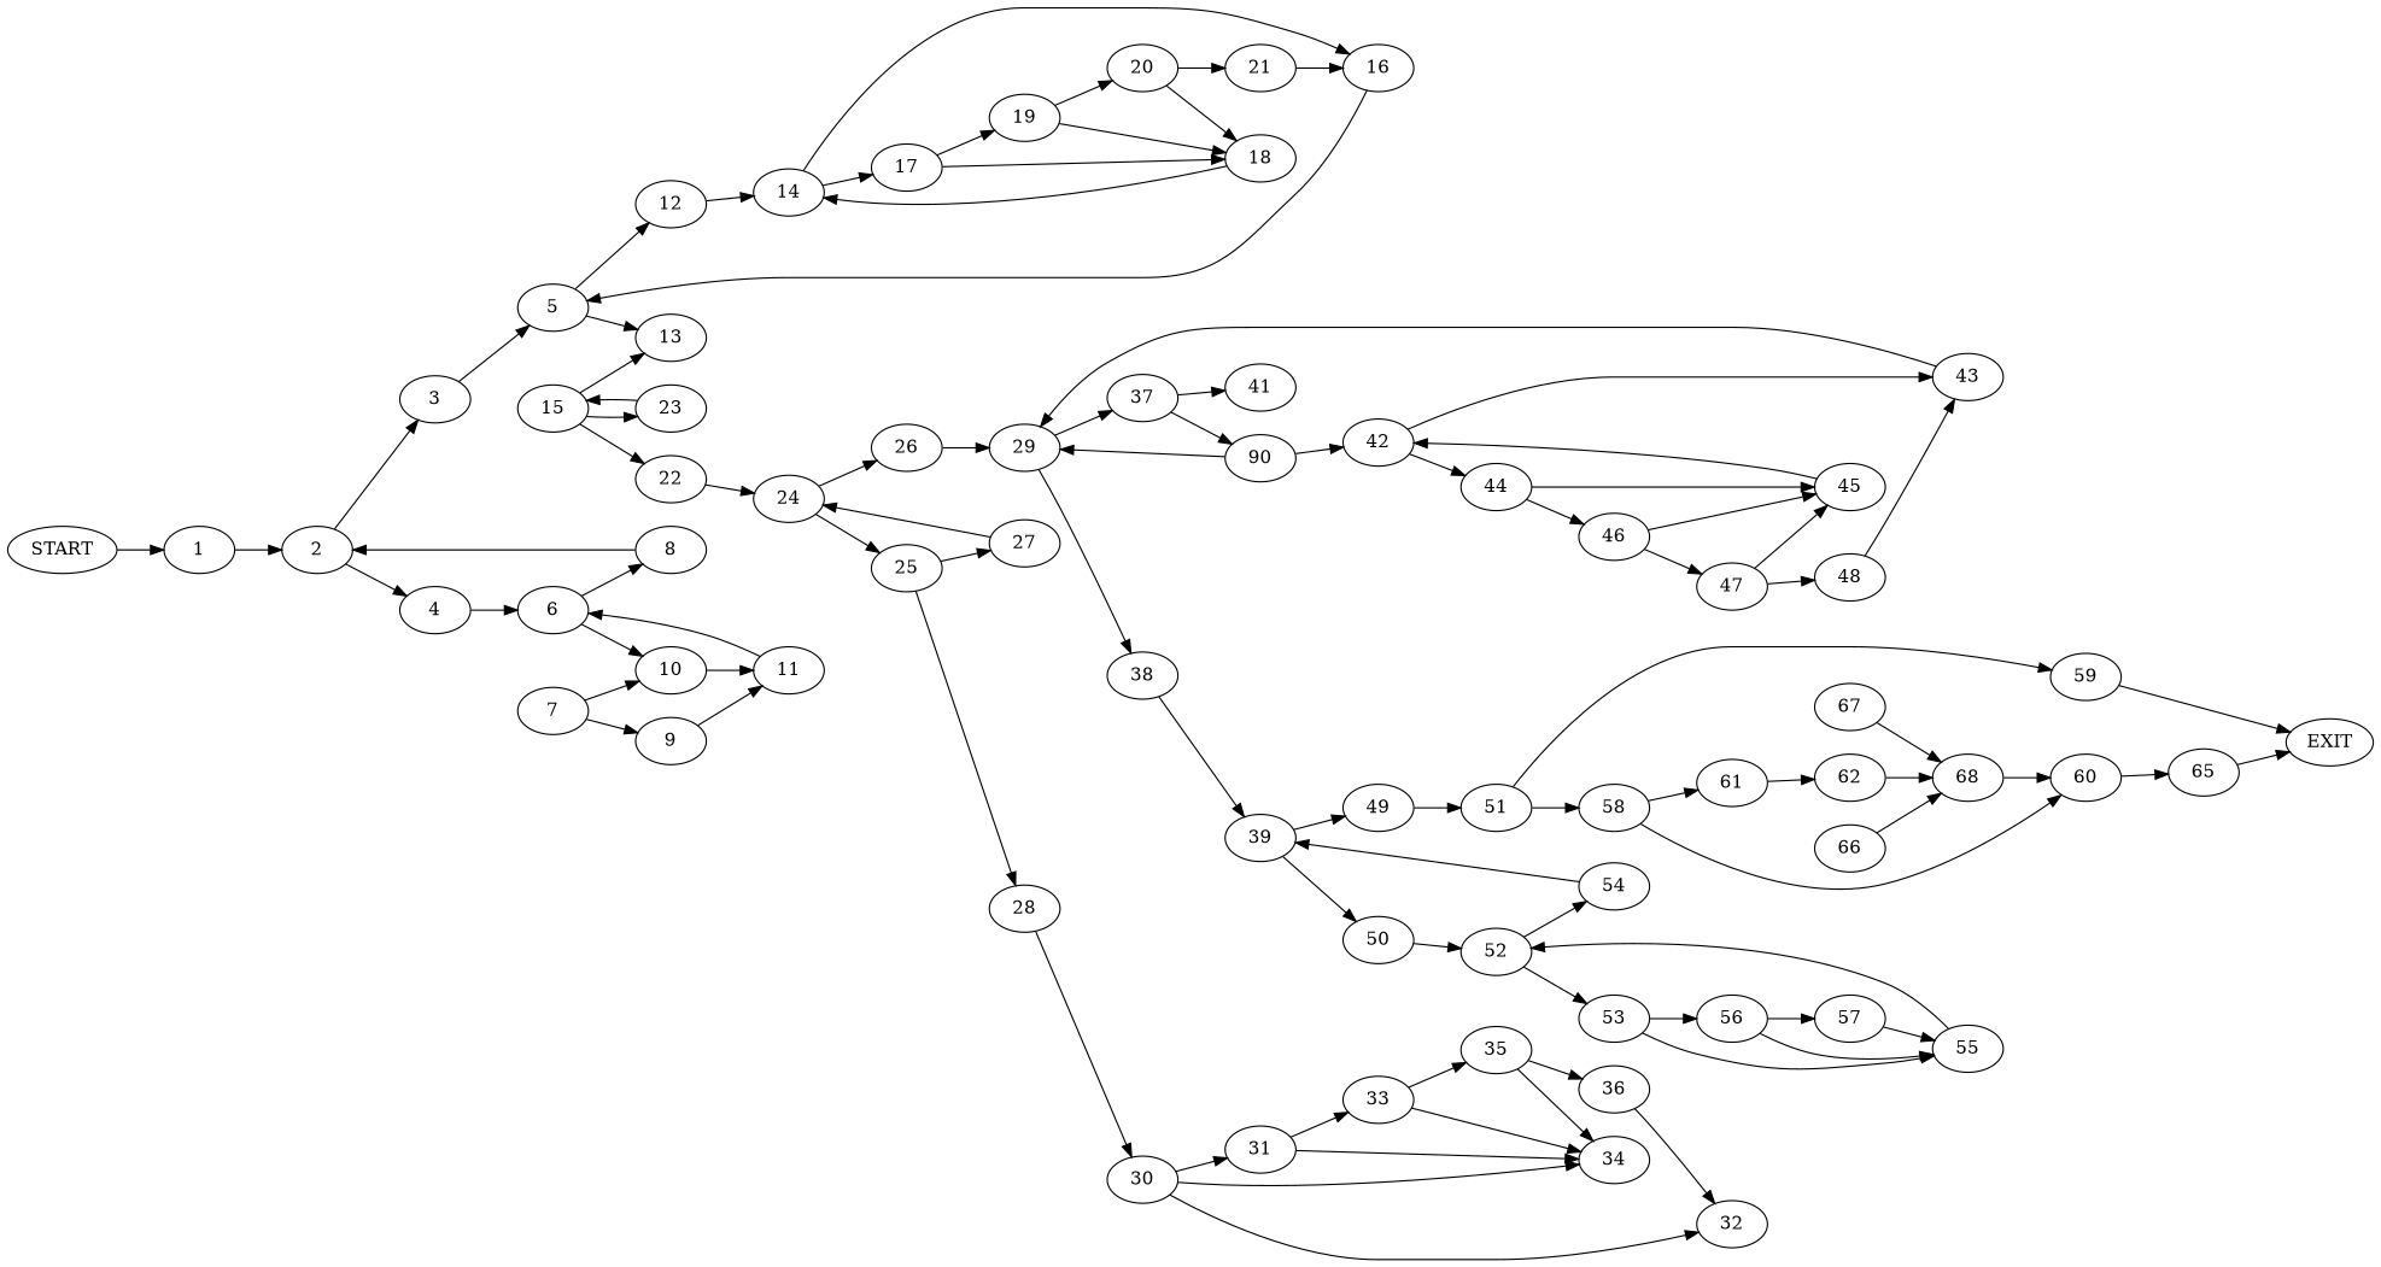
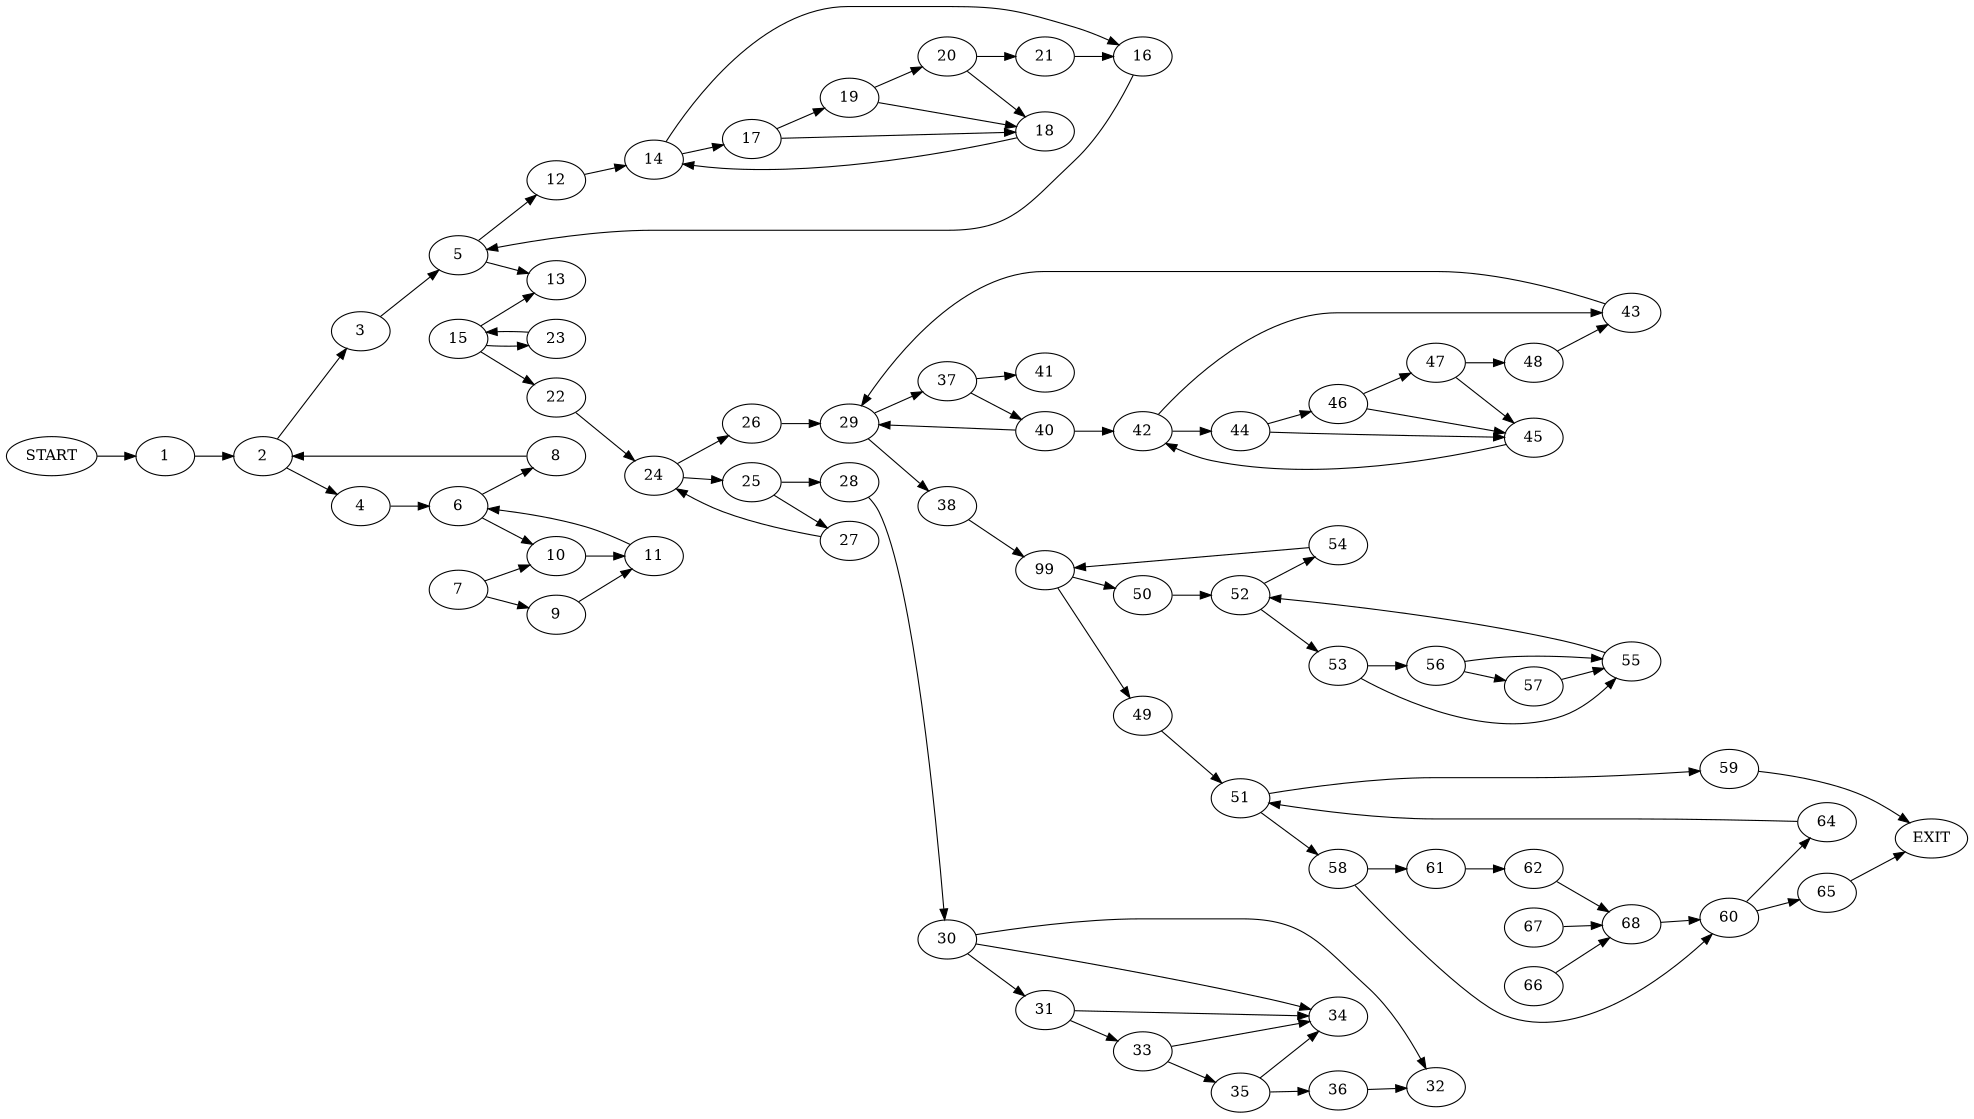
  digraph {
    rankdir=LR
    n1 [label=START]
    1
    2
    n4 [label=EXIT]
    3
    4
    5
    6
    12
    13
    8
    10
    14
    7
    9
    11
    16
    17
    15
    22
    23
    18
    19
    24
    20
    21
    25
    26
    27
    28
    29
    30
    37
    38
    31
    32
    34
-   40 [label=90]
+   40
    41
-   39
+   39 [label=99]
    33
    35
    36
    42
    49
    50
    51
    52
    43
    44
    45
    46
    47
    48
    58
    59
    53
    54
    60
    61
    55
    56
    57
+   64
    65
    62
    68
    66
    67
    n1 -> 1
    1 -> 2
    2 -> 3
    2 -> 4
    3 -> 5
    4 -> 6
    5 -> 12
    5 -> 13
    6 -> 8
    6 -> 10
    12 -> 14
    8 -> 2
    10 -> 11
    14 -> 16
    14 -> 17
    7 -> 10
    7 -> 9
    9 -> 11
    11 -> 6
    16 -> 5
    17 -> 18
    17 -> 19
    15 -> 13
    15 -> 22
    15 -> 23
    22 -> 24
    23 -> 15
    18 -> 14
    19 -> 18
    19 -> 20
    24 -> 25
    24 -> 26
    20 -> 18
    20 -> 21
    21 -> 16
    25 -> 27
    25 -> 28
    26 -> 29
    27 -> 24
    28 -> 30
    29 -> 37
    29 -> 38
    30 -> 31
    30 -> 32
    30 -> 34
    37 -> 40
    37 -> 41
    38 -> 39
    31 -> 34
    31 -> 33
    40 -> 29
    40 -> 42
    39 -> 49
    39 -> 50
    33 -> 34
    33 -> 35
    35 -> 34
    35 -> 36
    36 -> 32
    42 -> 43
    42 -> 44
    49 -> 51
    50 -> 52
    51 -> 58
    51 -> 59
    52 -> 53
    52 -> 54
    43 -> 29
    44 -> 45
    44 -> 46
    45 -> 42
    46 -> 45
    46 -> 47
    47 -> 45
    47 -> 48
    48 -> 43
    58 -> 60
    58 -> 61
    59 -> n4
    53 -> 55
    53 -> 56
    54 -> 39
+   60 -> 64
    60 -> 65
    61 -> 62
    55 -> 52
    56 -> 55
    56 -> 57
    57 -> 55
+   64 -> 51
    65 -> n4
    62 -> 68
    68 -> 60
    66 -> 68
    67 -> 68
  }
